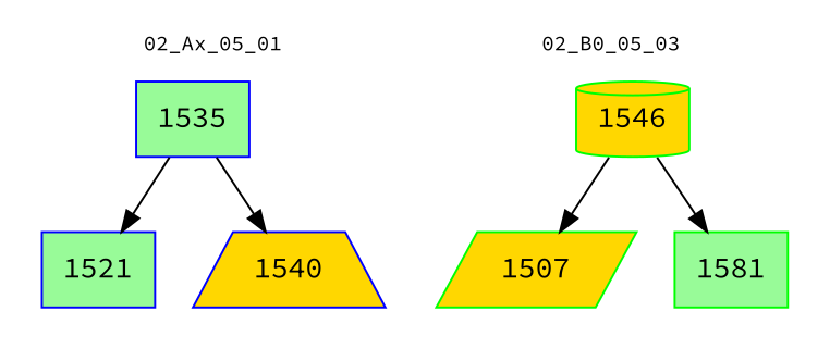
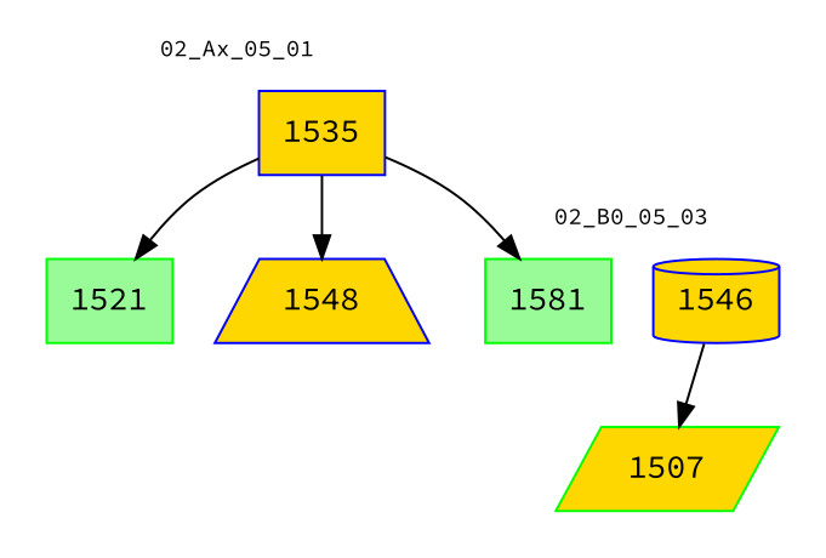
  digraph {
    fontname="Source Code Pro"
    node [color=blue fillcolor=gold fontname="Source Code Pro" shape=box style=filled]
    edge [color=black fontname="Source Code Pro"]
-   n1 [fillcolor=palegreen label=1535]
-   n2 [fillcolor=palegreen label=1521]
-   n3 [label=1540 shape=trapezium]
-   n4 [color=green label=1546 shape=cylinder]
+   n1 [label=1535]
+   n2 [color=green fillcolor=palegreen label=1521]
+   n3 [label=1548 shape=trapezium]
+   n4 [label=1546 shape=cylinder]
    n5 [color=green label=1507 shape=parallelogram]
    n6 [color=green fillcolor=palegreen label=1581]
    subgraph cluster_1 {
      color=white
      fontsize=10
      label="02_Ax_05_01"
      n1
      n2
      n3
    }
    subgraph cluster_2 {
      color=white
      fontsize=10
      label="02_B0_05_03"
      n4
      n5
      n6
    }
    n1 -> n2
    n1 -> n3
    n4 -> n5
-   n4 -> n6
+   n1 -> n6
  }
